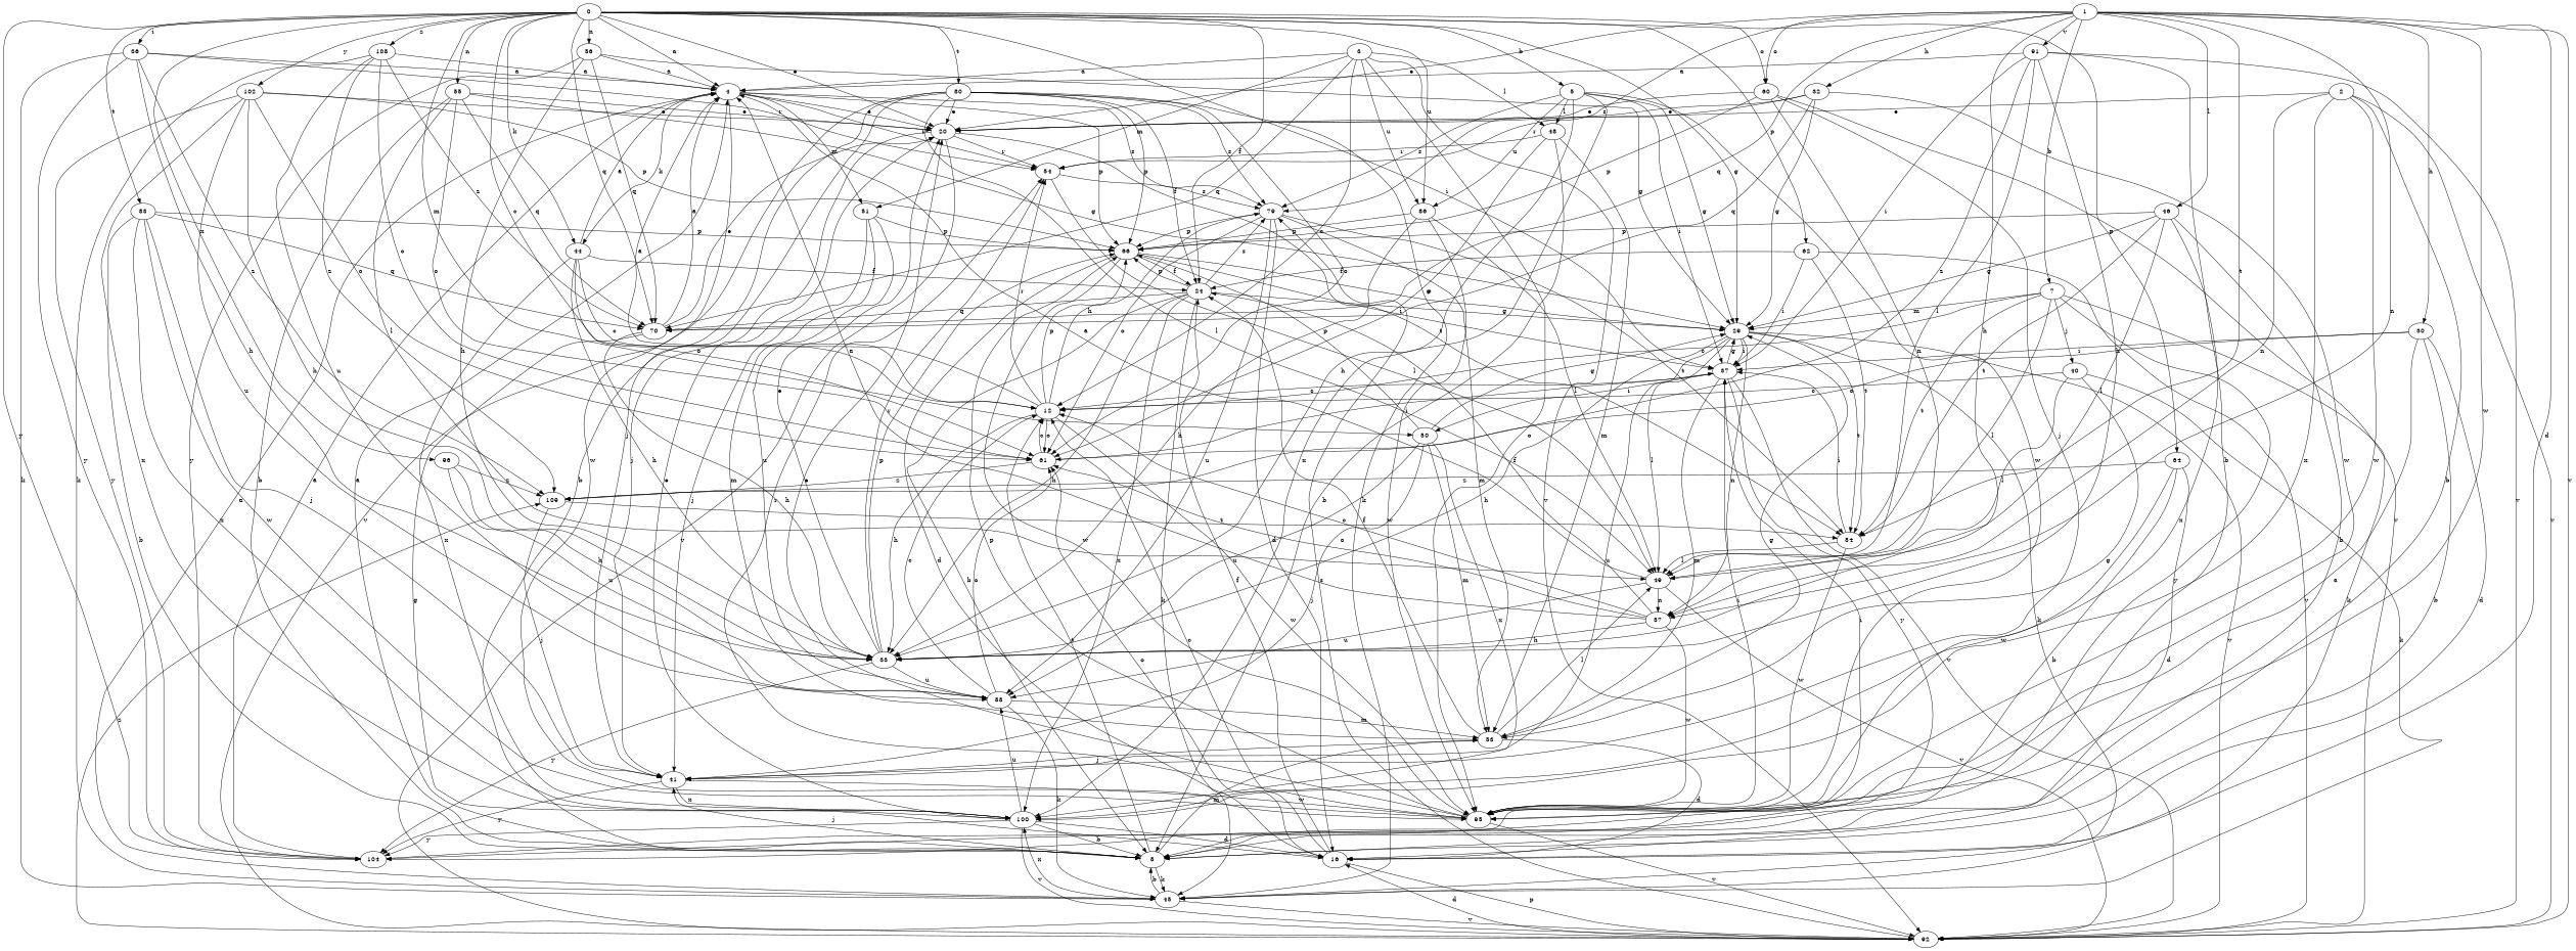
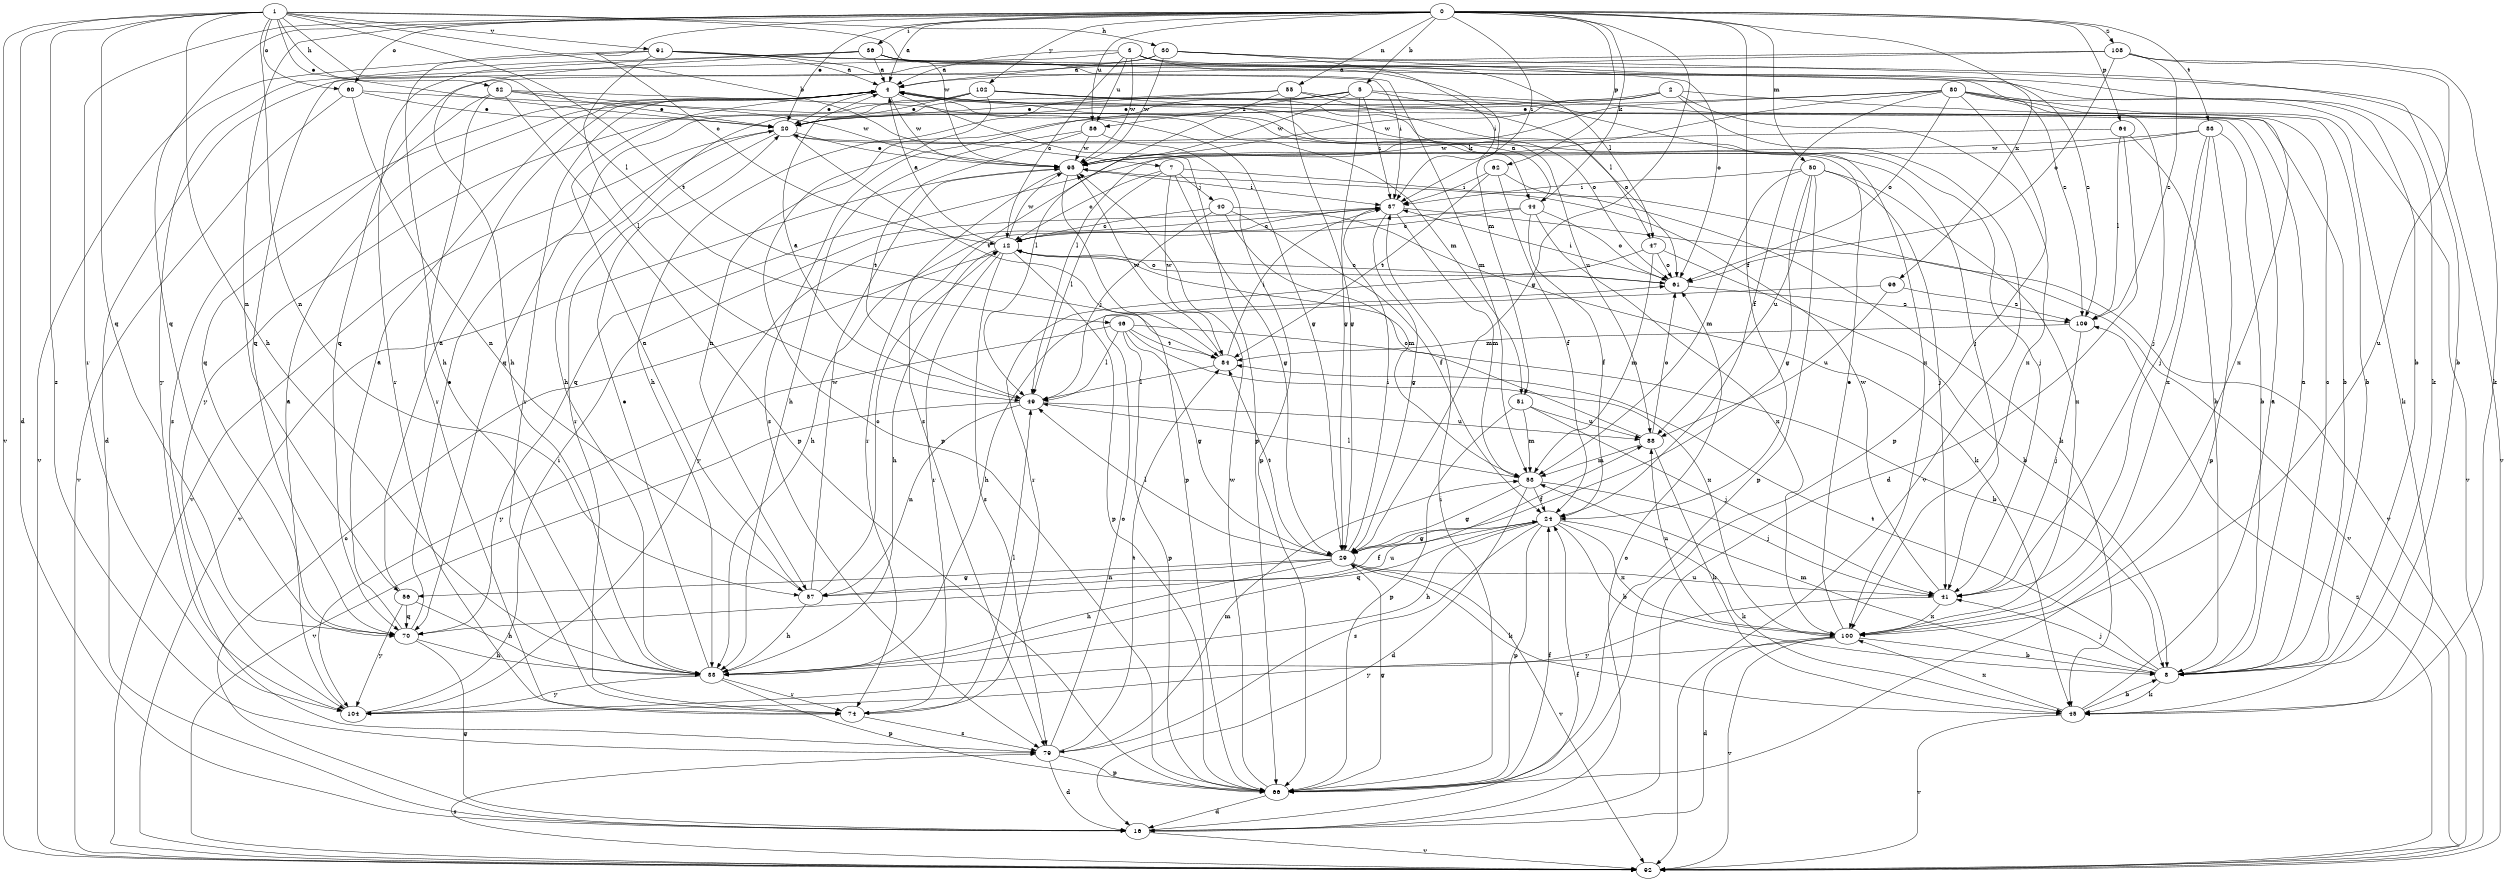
  strict digraph {
    0
    4
    5
    12
    20
    24
    29
    36
    37
    44
    50
    55
    56
    60
    62
    64
    70
    80
    83
    86
    96
    102
    104
    108
    79
    95
    51
    66
-   74 [label=54]
+   74
    33
    100
-   48
+   48 [label=47]
    61
    84
    92
    41
    8
    45
    57
    49
    53
    109
    88
    16
    1
    7
    30
    32
    46
    91
    40
    2
    3
    0 -> 4 [label=a]
    0 -> 5 [label=b]
    0 -> 12 [label=c]
    0 -> 20 [label=e]
    0 -> 24 [label=f]
    0 -> 29 [label=g]
    0 -> 36 [label=i]
    0 -> 37 [label=i]
    0 -> 44 [label=k]
    0 -> 50 [label=m]
    0 -> 55 [label=n]
    0 -> 56 [label=n]
    0 -> 60 [label=o]
    0 -> 62 [label=p]
    0 -> 64 [label=p]
    0 -> 70 [label=q]
-   0 -> 80 [label=t]
    0 -> 83 [label=t]
    0 -> 86 [label=u]
    0 -> 96 [label=x]
    0 -> 102 [label=y]
-   0 -> 104 [label=y]
+   0 -> 104 [label=r]
    0 -> 108 [label=z]
    4 -> 20 [label=e]
    4 -> 44 [label=k]
    4 -> 79 [label=s]
    4 -> 95 [label=w]
    4 -> 51 [label=m]
    4 -> 66 [label=p]
    4 -> 74 [label=r]
    5 -> 29 [label=g]
    5 -> 37 [label=i]
-   5 -> 86 [label=u]
+   5 -> 86 [label=s]
    5 -> 79 [label=s]
    5 -> 95 [label=w]
    5 -> 33 [label=h]
    5 -> 100 [label=x]
    5 -> 48 [label=l]
    12 -> 4 [label=a]
-   12 -> 79 [label=h]
+   12 -> 79 [label=s]
    12 -> 95 [label=w]
    12 -> 66 [label=p]
    12 -> 74 [label=r]
    12 -> 33 [label=h]
    12 -> 61 [label=o]
    20 -> 74 [label=r]
    20 -> 84 [label=t]
    20 -> 92 [label=v]
    20 -> 41 [label=j]
    24 -> 29 [label=g]
    24 -> 70 [label=q]
    24 -> 79 [label=s]
    24 -> 66 [label=p]
    24 -> 33 [label=h]
    24 -> 100 [label=x]
    24 -> 8 [label=b]
    24 -> 45 [label=k]
    29 -> 37 [label=i]
    29 -> 33 [label=h]
    29 -> 84 [label=t]
    29 -> 92 [label=v]
    29 -> 41 [label=u]
    29 -> 45 [label=k]
    29 -> 57 [label=n]
    29 -> 49 [label=l]
    36 -> 4 [label=a]
    36 -> 104 [label=y]
    36 -> 74 [label=r]
    36 -> 33 [label=h]
    36 -> 45 [label=k]
+   36 -> 53 [label=m]
    36 -> 109 [label=z]
    37 -> 12 [label=c]
    37 -> 29 [label=g]
    37 -> 104 [label=y]
    37 -> 92 [label=v]
    37 -> 53 [label=m]
    44 -> 4 [label=a]
    44 -> 12 [label=c]
    44 -> 24 [label=f]
    44 -> 33 [label=h]
    44 -> 100 [label=x]
    44 -> 61 [label=o]
    50 -> 29 [label=g]
-   37 -> 50 [label=i]
+   50 -> 37 [label=i]
    50 -> 66 [label=p]
    50 -> 100 [label=x]
    50 -> 41 [label=j]
    50 -> 53 [label=m]
    50 -> 88 [label=u]
    55 -> 20 [label=e]
    55 -> 29 [label=g]
    55 -> 70 [label=q]
    55 -> 61 [label=o]
    55 -> 8 [label=b]
    55 -> 49 [label=l]
    56 -> 4 [label=a]
-   56 -> 29 [label=g]
+   29 -> 56 [label=g]
    56 -> 70 [label=q]
    56 -> 104 [label=y]
    56 -> 33 [label=h]
    60 -> 20 [label=e]
-   60 -> 66 [label=p]
+   32 -> 66 [label=p]
    60 -> 92 [label=v]
    60 -> 41 [label=j]
    60 -> 57 [label=n]
    62 -> 24 [label=f]
    62 -> 37 [label=i]
    62 -> 84 [label=t]
    62 -> 92 [label=v]
    64 -> 95 [label=w]
    64 -> 8 [label=b]
-   64 -> 109 [label=z]
+   64 -> 109 [label=l]
    64 -> 16 [label=d]
    70 -> 4 [label=a]
    70 -> 20 [label=e]
    70 -> 33 [label=h]
    70 -> 16 [label=g]
    80 -> 20 [label=e]
    80 -> 24 [label=f]
    80 -> 79 [label=s]
    80 -> 66 [label=p]
    80 -> 61 [label=o]
    80 -> 92 [label=v]
    80 -> 41 [label=j]
    80 -> 8 [label=b]
    80 -> 45 [label=k]
    80 -> 49 [label=l]
    83 -> 70 [label=q]
    83 -> 95 [label=w]
    83 -> 66 [label=p]
    83 -> 100 [label=x]
    83 -> 41 [label=j]
    83 -> 8 [label=b]
    86 -> 95 [label=w]
    86 -> 66 [label=p]
    86 -> 33 [label=h]
-   86 -> 49 [label=l]
+   86 -> 49 [label=t]
    96 -> 33 [label=h]
    96 -> 109 [label=z]
    96 -> 88 [label=u]
    102 -> 20 [label=e]
    102 -> 104 [label=y]
    102 -> 66 [label=p]
    102 -> 33 [label=h]
    102 -> 100 [label=x]
    102 -> 61 [label=o]
    102 -> 88 [label=u]
    104 -> 4 [label=a]
    104 -> 37 [label=i]
    108 -> 4 [label=a]
-   108 -> 70 [label=z]
+   108 -> 70 [label=q]
    108 -> 61 [label=o]
    108 -> 45 [label=k]
    108 -> 109 [label=z]
-   108 -> 88 [label=u]
+   108 -> 100 [label=u]
    79 -> 66 [label=p]
    79 -> 61 [label=o]
    79 -> 84 [label=t]
    79 -> 53 [label=m]
-   79 -> 88 [label=u]
    79 -> 16 [label=d]
-   95 -> 20 [label=e]
+   20 -> 95 [label=e]
    95 -> 37 [label=i]
    95 -> 66 [label=p]
    95 -> 74 [label=r]
    95 -> 92 [label=v]
    51 -> 66 [label=p]
    51 -> 41 [label=j]
    51 -> 53 [label=m]
    51 -> 88 [label=u]
    66 -> 24 [label=f]
    66 -> 29 [label=g]
    66 -> 37 [label=i]
    66 -> 95 [label=w]
    66 -> 16 [label=d]
    74 -> 79 [label=s]
    74 -> 49 [label=l]
    33 -> 20 [label=e]
    33 -> 104 [label=y]
    33 -> 66 [label=p]
    33 -> 74 [label=r]
    33 -> 88 [label=u]
    100 -> 20 [label=e]
    100 -> 104 [label=y]
    100 -> 92 [label=v]
    100 -> 8 [label=b]
    100 -> 88 [label=u]
    100 -> 16 [label=d]
    48 -> 74 [label=r]
    48 -> 61 [label=o]
    48 -> 8 [label=b]
    48 -> 53 [label=m]
    61 -> 12 [label=c]
    61 -> 37 [label=i]
    61 -> 109 [label=z]
    84 -> 37 [label=i]
    84 -> 95 [label=w]
    84 -> 49 [label=l]
    92 -> 79 [label=s]
    92 -> 109 [label=z]
-   92 -> 16 [label=d]
    41 -> 104 [label=y]
    41 -> 95 [label=w]
    41 -> 100 [label=x]
    8 -> 4 [label=a]
-   8 -> 12 [label=t]
+   8 -> 84 [label=t]
    8 -> 41 [label=j]
    8 -> 45 [label=k]
    8 -> 53 [label=m]
    45 -> 4 [label=a]
    45 -> 100 [label=x]
    45 -> 92 [label=v]
    45 -> 8 [label=b]
    57 -> 4 [label=a]
    57 -> 12 [label=c]
    57 -> 24 [label=f]
    57 -> 95 [label=w]
    57 -> 33 [label=h]
-   57 -> 61 [label=o]
    49 -> 4 [label=a]
    49 -> 92 [label=v]
    49 -> 57 [label=n]
    49 -> 88 [label=u]
    53 -> 24 [label=f]
    53 -> 29 [label=g]
    53 -> 41 [label=j]
    53 -> 49 [label=l]
    53 -> 16 [label=d]
-   109 -> 84 [label=t]
+   109 -> 84 [label=m]
    109 -> 41 [label=j]
    88 -> 12 [label=c]
    88 -> 61 [label=o]
    88 -> 45 [label=k]
    88 -> 53 [label=m]
    16 -> 12 [label=c]
    16 -> 24 [label=f]
    16 -> 61 [label=o]
-   16 -> 92 [label=p]
+   16 -> 92 [label=v]
    1 -> 20 [label=e]
    1 -> 60 [label=o]
    1 -> 70 [label=q]
    1 -> 79 [label=s]
    1 -> 95 [label=w]
    1 -> 33 [label=h]
    1 -> 84 [label=t]
    1 -> 92 [label=v]
    1 -> 57 [label=n]
    1 -> 16 [label=d]
    1 -> 7 [label=b]
    1 -> 30 [label=h]
    1 -> 32 [label=h]
    1 -> 46 [label=l]
    1 -> 91 [label=v]
    7 -> 12 [label=c]
-   7 -> 29 [label=m]
-   7 -> 104 [label=y]
-   7 -> 84 [label=t]
+   7 -> 29 [label=g]
+   46 -> 104 [label=y]
+   7 -> 84 [label=w]
    7 -> 45 [label=k]
    7 -> 49 [label=l]
    7 -> 40 [label=j]
+   30 -> 4 [label=a]
    30 -> 37 [label=i]
-   30 -> 95 [label=a]
+   30 -> 95 [label=w]
    30 -> 61 [label=o]
    30 -> 8 [label=b]
    30 -> 16 [label=d]
    32 -> 20 [label=e]
    32 -> 29 [label=g]
    32 -> 70 [label=q]
    32 -> 95 [label=w]
    32 -> 74 [label=r]
    46 -> 29 [label=g]
    46 -> 66 [label=p]
    46 -> 100 [label=x]
    46 -> 84 [label=t]
    46 -> 8 [label=b]
    46 -> 49 [label=l]
    91 -> 4 [label=a]
    91 -> 37 [label=i]
    91 -> 33 [label=h]
    91 -> 92 [label=v]
    91 -> 8 [label=b]
    91 -> 49 [label=l]
    91 -> 109 [label=z]
    40 -> 12 [label=c]
+   40 -> 24 [label=f]
    40 -> 45 [label=k]
-   40 -> 49 [label=l]
-   40 -> 53 [label=g]
+   40 -> 49 [label=j]
+   40 -> 53 [label=m]
    2 -> 20 [label=e]
    2 -> 95 [label=w]
    2 -> 100 [label=x]
    2 -> 92 [label=v]
-   2 -> 8 [label=b]
+   2 -> 8 [label=c]
    2 -> 57 [label=n]
    3 -> 4 [label=a]
    3 -> 12 [label=c]
    3 -> 70 [label=q]
    3 -> 86 [label=u]
-   3 -> 95 [label=o]
+   3 -> 95 [label=w]
    3 -> 51 [label=m]
    3 -> 48 [label=l]
    3 -> 92 [label=v]
  }
